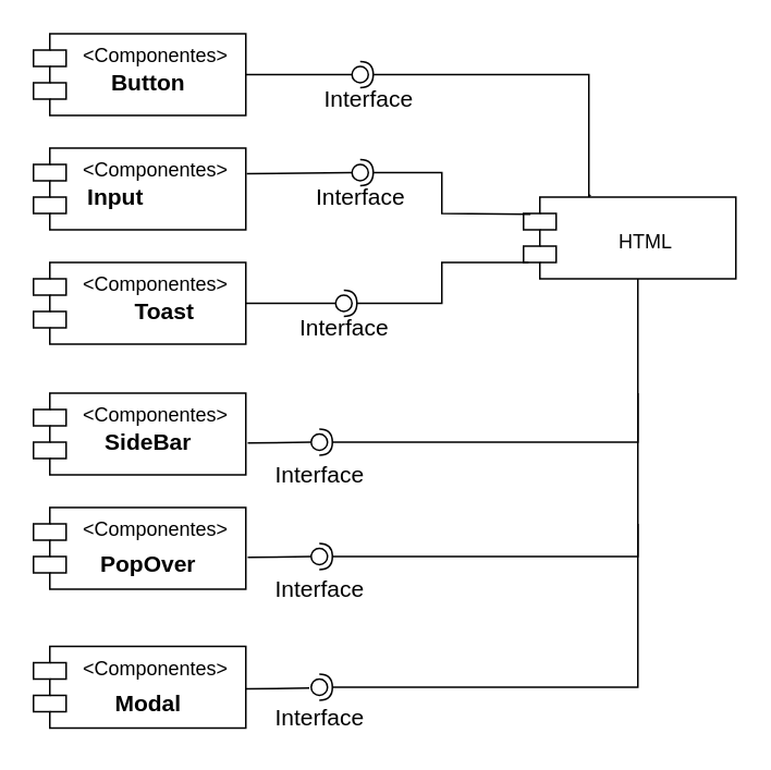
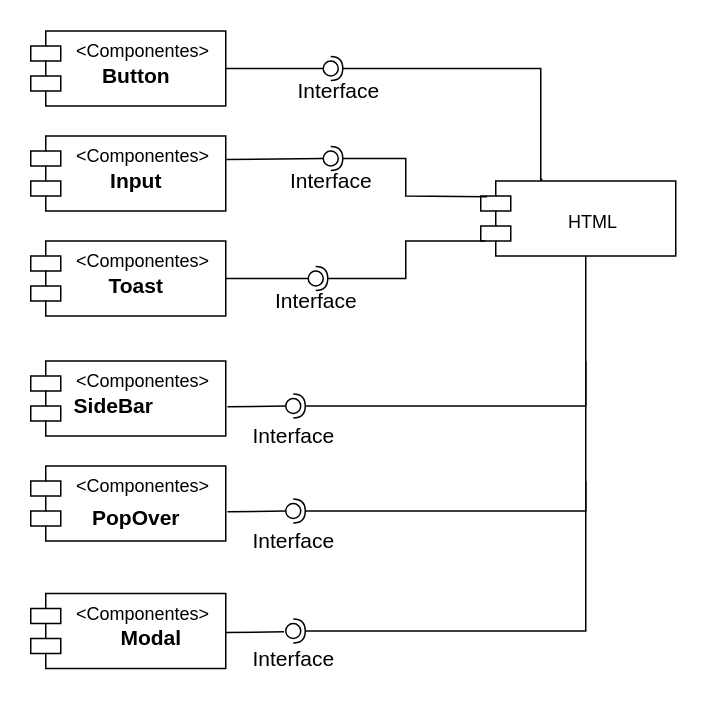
  <mxCell id="0" />
  <mxCell id="1" parent="0" />
  <mxCell id="2" value="&lt;Componentes&gt;" style="shape=module;align=left;spacingLeft=20;align=center;verticalAlign=top;labelBorderColor=none;" parent="1" vertex="1"><mxGeometry x="20" y="20" width="130" height="50" as="geometry" /></mxCell>
  <mxCell id="3" value="Button" style="text;html=1;align=center;verticalAlign=middle;resizable=0;points=[];autosize=1;strokeColor=none;fillColor=none;fontStyle=1;fontSize=14;" parent="1" vertex="1"><mxGeometry x="60" y="40" width="60" height="20" as="geometry" /></mxCell>
  <mxCell id="4" value="&lt;Componentes&gt;" style="shape=module;align=left;spacingLeft=20;align=center;verticalAlign=top;labelBorderColor=none;" parent="1" vertex="1"><mxGeometry x="20" y="90" width="130" height="50" as="geometry" /></mxCell>
- <mxCell id="5" value="Input" style="text;html=1;align=center;verticalAlign=middle;resizable=0;points=[];autosize=1;strokeColor=none;fillColor=none;fontStyle=1;fontSize=14;" parent="1" vertex="1"><mxGeometry x="45" y="110" width="50" height="20" as="geometry" /></mxCell>
+ <mxCell id="5" value="Input" style="text;html=1;align=center;verticalAlign=middle;resizable=0;points=[];autosize=1;strokeColor=none;fillColor=none;fontStyle=1;fontSize=14;" parent="1" vertex="1"><mxGeometry x="65" y="110" width="50" height="20" as="geometry" /></mxCell>
  <mxCell id="6" value="&lt;Componentes&gt;" style="shape=module;align=left;spacingLeft=20;align=center;verticalAlign=top;labelBorderColor=none;" parent="1" vertex="1"><mxGeometry x="20" y="160" width="130" height="50" as="geometry" /></mxCell>
- <mxCell id="7" value="Toast" style="text;html=1;align=center;verticalAlign=middle;resizable=0;points=[];autosize=1;strokeColor=none;fillColor=none;fontStyle=1;fontSize=14;" parent="1" vertex="1"><mxGeometry x="75" y="180" width="50" height="20" as="geometry" /></mxCell>
+ <mxCell id="7" value="Toast" style="text;html=1;align=center;verticalAlign=middle;resizable=0;points=[];autosize=1;strokeColor=none;fillColor=none;fontStyle=1;fontSize=14;" parent="1" vertex="1"><mxGeometry x="65" y="180" width="50" height="20" as="geometry" /></mxCell>
  <mxCell id="8" value="&lt;Componentes&gt;" style="shape=module;align=left;spacingLeft=20;align=center;verticalAlign=top;labelBorderColor=none;" parent="1" vertex="1"><mxGeometry x="20" y="240" width="130" height="50" as="geometry" /></mxCell>
- <mxCell id="9" value="SideBar" style="text;html=1;align=center;verticalAlign=middle;resizable=0;points=[];autosize=1;strokeColor=none;fillColor=none;fontStyle=1;fontSize=14;" parent="1" vertex="1"><mxGeometry x="55" y="260" width="70" height="20" as="geometry" /></mxCell>
+ <mxCell id="9" value="SideBar" style="text;html=1;align=center;verticalAlign=middle;resizable=0;points=[];autosize=1;strokeColor=none;fillColor=none;fontStyle=1;fontSize=14;" parent="1" vertex="1"><mxGeometry x="40" y="260" width="70" height="20" as="geometry" /></mxCell>
  <mxCell id="10" value="" style="rounded=0;orthogonalLoop=1;jettySize=auto;html=1;endArrow=none;endFill=0;sketch=0;sourcePerimeterSpacing=0;targetPerimeterSpacing=0;fontSize=14;exitX=1;exitY=0.5;exitDx=0;exitDy=0;" parent="1" source="2" target="12" edge="1"><mxGeometry relative="1" as="geometry"><mxPoint x="200" y="45" as="sourcePoint" /></mxGeometry></mxCell>
  <mxCell id="11" value="" style="rounded=0;orthogonalLoop=1;jettySize=auto;html=1;endArrow=halfCircle;endFill=0;entryX=0.5;entryY=0.5;endSize=6;strokeWidth=1;sketch=0;fontSize=14;exitX=0.315;exitY=-0.029;exitDx=0;exitDy=0;exitPerimeter=0;" parent="1" source="14" target="12" edge="1"><mxGeometry relative="1" as="geometry"><mxPoint x="310" y="60" as="sourcePoint" /><Array as="points"><mxPoint x="360" y="120" /><mxPoint x="360" y="45" /></Array></mxGeometry></mxCell>
  <mxCell id="12" value="" style="ellipse;whiteSpace=wrap;html=1;align=center;aspect=fixed;resizable=0;points=[];outlineConnect=0;sketch=0;labelBorderColor=none;fontSize=14;" parent="1" vertex="1"><mxGeometry x="215" y="40" width="10" height="10" as="geometry" /></mxCell>
  <mxCell id="13" value="Interface" style="text;html=1;align=center;verticalAlign=middle;resizable=0;points=[];autosize=1;strokeColor=none;fillColor=none;fontSize=14;" parent="1" vertex="1"><mxGeometry x="190" y="50" width="70" height="20" as="geometry" /></mxCell>
  <mxCell id="14" value="&#10;HTML" style="shape=module;align=left;spacingLeft=20;align=center;verticalAlign=top;labelBorderColor=none;" parent="1" vertex="1"><mxGeometry x="320" y="120" width="130" height="50" as="geometry" /></mxCell>
  <mxCell id="15" value="" style="rounded=0;orthogonalLoop=1;jettySize=auto;html=1;endArrow=none;endFill=0;sketch=0;sourcePerimeterSpacing=0;targetPerimeterSpacing=0;fontSize=14;exitX=1.004;exitY=0.314;exitDx=0;exitDy=0;exitPerimeter=0;" parent="1" source="4" target="17" edge="1"><mxGeometry relative="1" as="geometry"><mxPoint x="200" y="105" as="sourcePoint" /></mxGeometry></mxCell>
  <mxCell id="16" value="" style="rounded=0;orthogonalLoop=1;jettySize=auto;html=1;endArrow=halfCircle;endFill=0;entryX=0.5;entryY=0.5;endSize=6;strokeWidth=1;sketch=0;fontSize=14;exitX=0.033;exitY=0.21;exitDx=0;exitDy=0;exitPerimeter=0;" parent="1" source="14" target="17" edge="1"><mxGeometry relative="1" as="geometry"><mxPoint x="310" y="130" as="sourcePoint" /><Array as="points"><mxPoint x="270" y="130" /><mxPoint x="270" y="105" /></Array></mxGeometry></mxCell>
  <mxCell id="17" value="" style="ellipse;whiteSpace=wrap;html=1;align=center;aspect=fixed;resizable=0;points=[];outlineConnect=0;sketch=0;labelBorderColor=none;fontSize=14;" parent="1" vertex="1"><mxGeometry x="215" y="100" width="10" height="10" as="geometry" /></mxCell>
  <mxCell id="18" value="Interface" style="text;html=1;align=center;verticalAlign=middle;resizable=0;points=[];autosize=1;strokeColor=none;fillColor=none;fontSize=14;" parent="1" vertex="1"><mxGeometry x="185" y="110" width="70" height="20" as="geometry" /></mxCell>
  <mxCell id="19" value="" style="rounded=0;orthogonalLoop=1;jettySize=auto;html=1;endArrow=none;endFill=0;sketch=0;sourcePerimeterSpacing=0;targetPerimeterSpacing=0;fontSize=14;" parent="1" source="6" target="21" edge="1"><mxGeometry relative="1" as="geometry"><mxPoint x="190" y="185" as="sourcePoint" /></mxGeometry></mxCell>
  <mxCell id="20" value="" style="rounded=0;orthogonalLoop=1;jettySize=auto;html=1;endArrow=halfCircle;endFill=0;entryX=0.5;entryY=0.5;endSize=6;strokeWidth=1;sketch=0;fontSize=14;" parent="1" target="21" edge="1"><mxGeometry relative="1" as="geometry"><mxPoint x="323" y="160" as="sourcePoint" /><Array as="points"><mxPoint x="270" y="160" /><mxPoint x="270" y="185" /></Array></mxGeometry></mxCell>
  <mxCell id="21" value="" style="ellipse;whiteSpace=wrap;html=1;align=center;aspect=fixed;resizable=0;points=[];outlineConnect=0;sketch=0;labelBorderColor=none;fontSize=14;" parent="1" vertex="1"><mxGeometry x="205" y="180" width="10" height="10" as="geometry" /></mxCell>
  <mxCell id="22" value="Interface" style="text;html=1;align=center;verticalAlign=middle;resizable=0;points=[];autosize=1;strokeColor=none;fillColor=none;fontSize=14;" parent="1" vertex="1"><mxGeometry x="175" y="190" width="70" height="20" as="geometry" /></mxCell>
  <mxCell id="23" value="" style="rounded=0;orthogonalLoop=1;jettySize=auto;html=1;endArrow=none;endFill=0;sketch=0;sourcePerimeterSpacing=0;targetPerimeterSpacing=0;fontSize=14;exitX=1.009;exitY=0.61;exitDx=0;exitDy=0;exitPerimeter=0;" parent="1" source="8" target="25" edge="1"><mxGeometry relative="1" as="geometry"><mxPoint x="175" y="270" as="sourcePoint" /></mxGeometry></mxCell>
  <mxCell id="24" value="" style="rounded=0;orthogonalLoop=1;jettySize=auto;html=1;endArrow=halfCircle;endFill=0;entryX=0.5;entryY=0.5;endSize=6;strokeWidth=1;sketch=0;fontSize=14;" parent="1" target="25" edge="1"><mxGeometry relative="1" as="geometry"><mxPoint x="390" y="170" as="sourcePoint" /><Array as="points"><mxPoint x="390" y="270" /></Array></mxGeometry></mxCell>
  <mxCell id="25" value="" style="ellipse;whiteSpace=wrap;html=1;align=center;aspect=fixed;resizable=0;points=[];outlineConnect=0;sketch=0;labelBorderColor=none;fontSize=14;" parent="1" vertex="1"><mxGeometry x="190" y="265" width="10" height="10" as="geometry" /></mxCell>
  <mxCell id="26" value="Interface" style="text;html=1;align=center;verticalAlign=middle;resizable=0;points=[];autosize=1;strokeColor=none;fillColor=none;fontSize=14;" parent="1" vertex="1"><mxGeometry x="160" y="280" width="70" height="20" as="geometry" /></mxCell>
  <mxCell id="27" value="" style="rounded=0;orthogonalLoop=1;jettySize=auto;html=1;endArrow=halfCircle;endFill=0;entryX=0.5;entryY=0.5;endSize=6;strokeWidth=1;sketch=0;fontSize=14;" parent="1" edge="1"><mxGeometry relative="1" as="geometry"><mxPoint x="390" y="240" as="sourcePoint" /><Array as="points"><mxPoint x="390" y="340" /></Array><mxPoint x="195" y="340" as="targetPoint" /></mxGeometry></mxCell>
  <mxCell id="28" value="Interface" style="text;html=1;align=center;verticalAlign=middle;resizable=0;points=[];autosize=1;strokeColor=none;fillColor=none;fontSize=14;" parent="1" vertex="1"><mxGeometry x="160" y="350" width="70" height="20" as="geometry" /></mxCell>
  <mxCell id="29" value="&lt;Componentes&gt;" style="shape=module;align=left;spacingLeft=20;align=center;verticalAlign=top;labelBorderColor=none;" parent="1" vertex="1"><mxGeometry x="20" y="310" width="130" height="50" as="geometry" /></mxCell>
  <mxCell id="30" value="PopOver" style="text;html=1;align=center;verticalAlign=middle;resizable=0;points=[];autosize=1;strokeColor=none;fillColor=none;fontStyle=1;fontSize=14;" parent="1" vertex="1"><mxGeometry x="55" y="335" width="70" height="20" as="geometry" /></mxCell>
  <mxCell id="31" value="" style="rounded=0;orthogonalLoop=1;jettySize=auto;html=1;endArrow=none;endFill=0;sketch=0;sourcePerimeterSpacing=0;targetPerimeterSpacing=0;fontSize=14;exitX=1.009;exitY=0.61;exitDx=0;exitDy=0;exitPerimeter=0;" parent="1" source="29" target="32" edge="1"><mxGeometry relative="1" as="geometry"><mxPoint x="175" y="340" as="sourcePoint" /></mxGeometry></mxCell>
  <mxCell id="32" value="" style="ellipse;whiteSpace=wrap;html=1;align=center;aspect=fixed;resizable=0;points=[];outlineConnect=0;sketch=0;labelBorderColor=none;fontSize=14;" parent="1" vertex="1"><mxGeometry x="190" y="335" width="10" height="10" as="geometry" /></mxCell>
  <mxCell id="33" value="&lt;Componentes&gt;" style="shape=module;align=left;spacingLeft=20;align=center;verticalAlign=top;labelBorderColor=none;" vertex="1" parent="1"><mxGeometry x="20" y="395" width="130" height="50" as="geometry" /></mxCell>
- <mxCell id="34" value="Modal" style="text;html=1;align=center;verticalAlign=middle;resizable=0;points=[];autosize=1;strokeColor=none;fillColor=none;fontStyle=1;fontSize=14;" vertex="1" parent="1"><mxGeometry x="60" y="420" width="60" height="20" as="geometry" /></mxCell>
+ <mxCell id="34" value="Modal" style="text;html=1;align=center;verticalAlign=middle;resizable=0;points=[];autosize=1;strokeColor=none;fillColor=none;fontStyle=1;fontSize=14;" vertex="1" parent="1"><mxGeometry x="70" y="415" width="60" height="20" as="geometry" /></mxCell>
  <mxCell id="35" value="" style="rounded=0;orthogonalLoop=1;jettySize=auto;html=1;endArrow=halfCircle;endFill=0;entryX=0.5;entryY=0.5;endSize=6;strokeWidth=1;sketch=0;fontSize=14;" edge="1" parent="1"><mxGeometry relative="1" as="geometry"><mxPoint x="390" y="320" as="sourcePoint" /><Array as="points"><mxPoint x="390" y="420" /></Array><mxPoint x="195" y="420" as="targetPoint" /></mxGeometry></mxCell>
  <mxCell id="36" value="Interface" style="text;html=1;align=center;verticalAlign=middle;resizable=0;points=[];autosize=1;strokeColor=none;fillColor=none;fontSize=14;" vertex="1" parent="1"><mxGeometry x="160" y="429" width="70" height="20" as="geometry" /></mxCell>
  <mxCell id="37" value="" style="ellipse;whiteSpace=wrap;html=1;align=center;aspect=fixed;resizable=0;points=[];outlineConnect=0;sketch=0;labelBorderColor=none;fontSize=14;" vertex="1" parent="1"><mxGeometry x="190" y="415" width="10" height="10" as="geometry" /></mxCell>
  <mxCell id="38" value="" style="rounded=0;orthogonalLoop=1;jettySize=auto;html=1;endArrow=none;endFill=0;sketch=0;sourcePerimeterSpacing=0;targetPerimeterSpacing=0;fontSize=14;exitX=1.009;exitY=0.61;exitDx=0;exitDy=0;exitPerimeter=0;" edge="1" parent="1"><mxGeometry relative="1" as="geometry"><mxPoint x="150" y="421" as="sourcePoint" /><mxPoint x="188.83" y="420.546" as="targetPoint" /></mxGeometry></mxCell>
